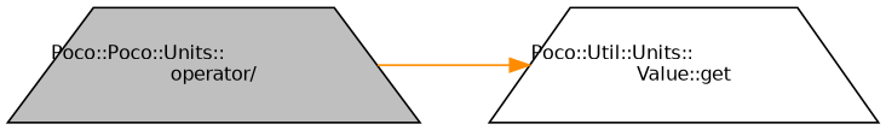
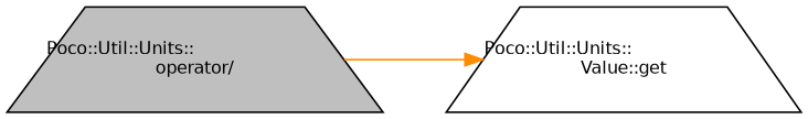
  digraph {
    rankdir=LR
    node [color=black fontname=Helvetica fontsize=10 shape=trapezium style=filled]
-   n1 [fillcolor=grey75 fontcolor=black height=0.2 label="Poco::Poco::Units::\loperator/" width=0.4]
+   n1 [fillcolor=grey75 fontcolor=black height=0.2 label="Poco::Util::Units::\loperator/" width=0.4]
    n2 [fillcolor=white height=0.2 label="Poco::Util::Units::\lValue::get" width=0.4]
    n1 -> n2 [color=darkorange fontname=Helvetica fontsize=10 labelfontname=Helvetica labelfontsize=10 style=solid]
  }
